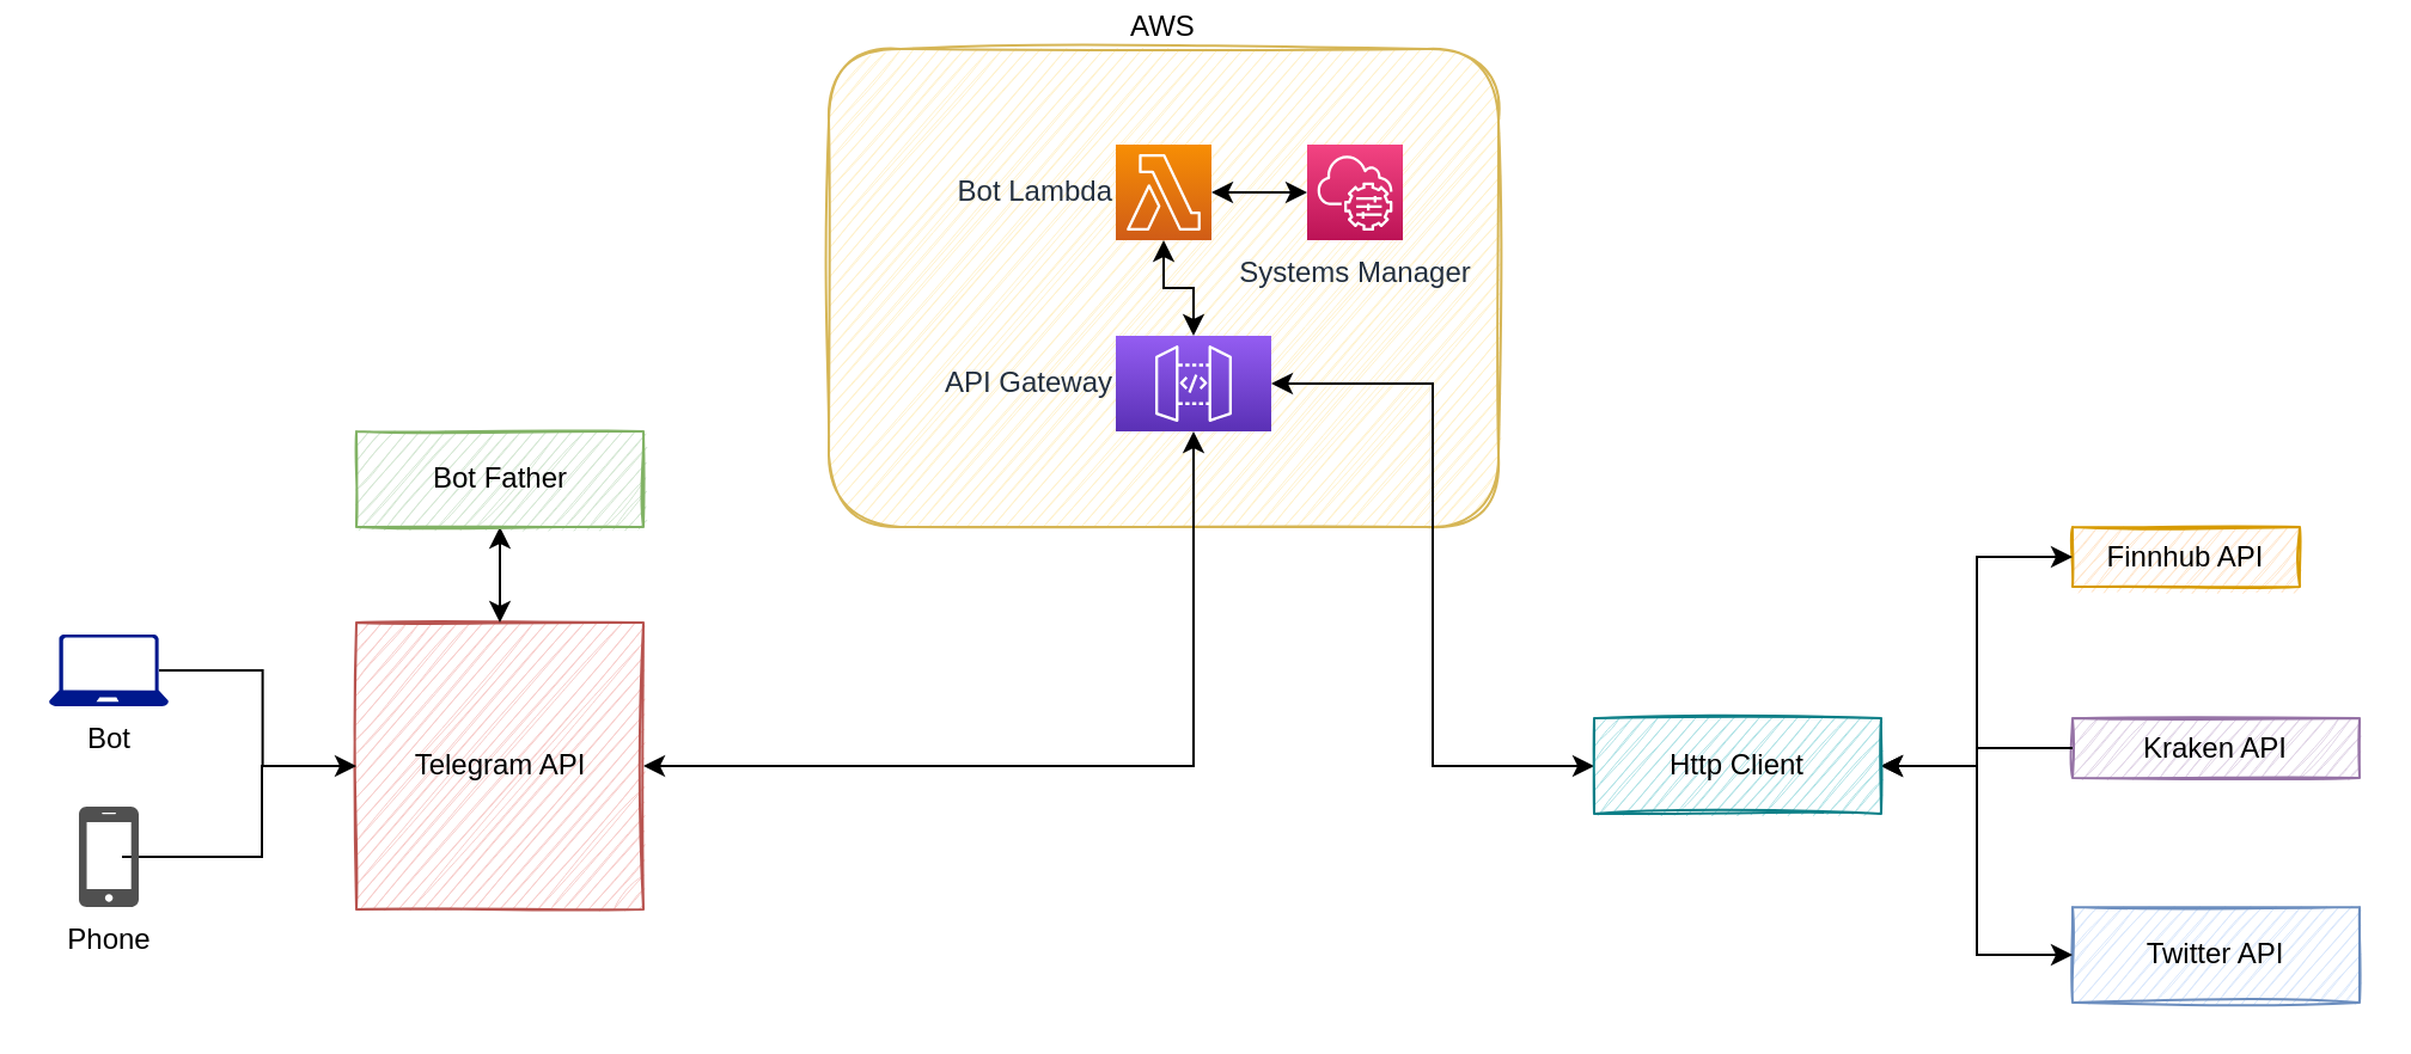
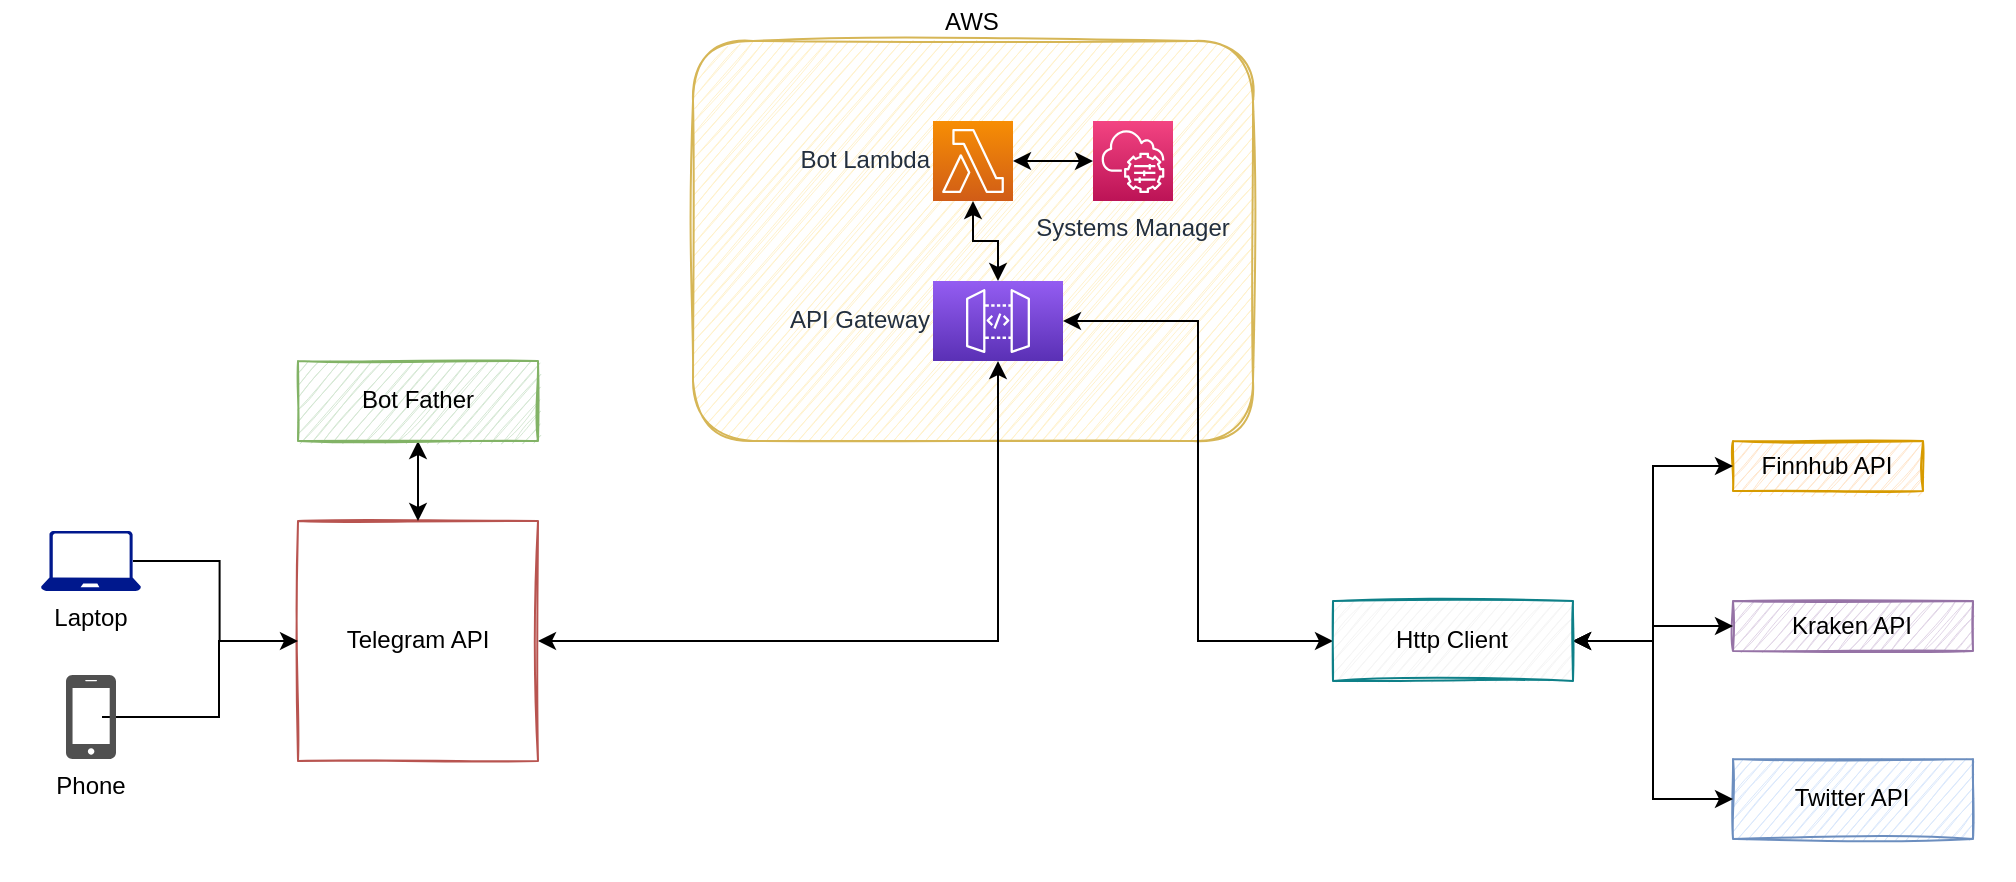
  <mxCell id="0" />
  <mxCell id="1" parent="0" />
  <mxCell id="2" value="AWS" style="rounded=1;sketch=1;fillColor=#fff2cc;strokeColor=#d6b656;glass=0;shadow=0;labelBackgroundColor=none;labelBorderColor=none;whiteSpace=wrap;html=1;verticalAlign=bottom;labelPosition=center;verticalLabelPosition=top;align=center;" vertex="1" parent="1"><mxGeometry x="346" y="20" width="280" height="200" as="geometry" /></mxCell>
  <mxCell id="3" style="edgeStyle=orthogonalEdgeStyle;rounded=0;orthogonalLoop=1;jettySize=auto;html=1;exitX=0.5;exitY=1;exitDx=0;exitDy=0;entryX=1;entryY=0.5;entryDx=0;entryDy=0;startArrow=classic;startFill=1;endArrow=classic;endFill=1;strokeColor=default;exitPerimeter=0;" edge="1" parent="1" source="15" target="5"><mxGeometry relative="1" as="geometry" /></mxCell>
  <mxCell id="4" style="edgeStyle=orthogonalEdgeStyle;rounded=0;orthogonalLoop=1;jettySize=auto;html=1;exitX=0;exitY=0.5;exitDx=0;exitDy=0;endArrow=none;endFill=0;strokeColor=default;" edge="1" parent="1"><mxGeometry relative="1" as="geometry"><mxPoint x="141.5" y="320" as="sourcePoint" /><mxPoint x="50.5" y="358" as="targetPoint" /><Array as="points"><mxPoint x="109" y="320" /><mxPoint x="109" y="358" /></Array></mxGeometry></mxCell>
- <mxCell id="5" value="Telegram API" style="rounded=0;whiteSpace=wrap;html=1;sketch=1;fillColor=#f8cecc;strokeColor=#b85450;" vertex="1" parent="1"><mxGeometry x="148.5" y="260" width="120" height="120" as="geometry" /></mxCell>
+ <mxCell id="5" value="Telegram API" style="rounded=0;whiteSpace=wrap;html=1;sketch=1;fillColor=#ffffff;strokeColor=#b85450;" vertex="1" parent="1"><mxGeometry x="148.5" y="260" width="120" height="120" as="geometry" /></mxCell>
  <mxCell id="6" value="Bot Lambda" style="sketch=0;points=[[0,0,0],[0.25,0,0],[0.5,0,0],[0.75,0,0],[1,0,0],[0,1,0],[0.25,1,0],[0.5,1,0],[0.75,1,0],[1,1,0],[0,0.25,0],[0,0.5,0],[0,0.75,0],[1,0.25,0],[1,0.5,0],[1,0.75,0]];outlineConnect=0;fontColor=#232F3E;gradientColor=#F78E04;gradientDirection=north;fillColor=#D05C17;strokeColor=#ffffff;dashed=0;verticalLabelPosition=middle;verticalAlign=middle;align=right;html=1;fontSize=12;fontStyle=0;aspect=fixed;shape=mxgraph.aws4.resourceIcon;resIcon=mxgraph.aws4.lambda;labelPosition=left;" vertex="1" parent="1"><mxGeometry x="466" y="60" width="40" height="40" as="geometry" /></mxCell>
  <mxCell id="7" value="Phone" style="sketch=0;pointerEvents=1;shadow=0;dashed=0;html=1;strokeColor=none;fillColor=#505050;labelPosition=center;verticalLabelPosition=bottom;verticalAlign=top;outlineConnect=0;align=center;shape=mxgraph.office.devices.cell_phone_iphone_standalone;" vertex="1" parent="1"><mxGeometry x="32.5" y="337" width="25" height="42" as="geometry" /></mxCell>
  <mxCell id="8" style="edgeStyle=orthogonalEdgeStyle;rounded=0;orthogonalLoop=1;jettySize=auto;html=1;exitX=0.92;exitY=0.5;exitDx=0;exitDy=0;exitPerimeter=0;" edge="1" parent="1" source="9" target="5"><mxGeometry relative="1" as="geometry" /></mxCell>
- <mxCell id="9" value="Bot" style="sketch=0;aspect=fixed;pointerEvents=1;shadow=0;dashed=0;html=1;strokeColor=none;labelPosition=center;verticalLabelPosition=bottom;verticalAlign=top;align=center;fillColor=#00188D;shape=mxgraph.azure.laptop" vertex="1" parent="1"><mxGeometry x="20" y="265" width="50" height="30" as="geometry" /></mxCell>
+ <mxCell id="9" value="Laptop" style="sketch=0;aspect=fixed;pointerEvents=1;shadow=0;dashed=0;html=1;strokeColor=none;labelPosition=center;verticalLabelPosition=bottom;verticalAlign=top;align=center;fillColor=#00188D;shape=mxgraph.azure.laptop" vertex="1" parent="1"><mxGeometry x="20" y="265" width="50" height="30" as="geometry" /></mxCell>
  <mxCell id="10" value="Kraken API" style="rounded=0;whiteSpace=wrap;html=1;sketch=1;fillColor=#e1d5e7;strokeColor=#9673a6;" vertex="1" parent="1"><mxGeometry x="866" y="300" width="120" height="25" as="geometry" /></mxCell>
  <mxCell id="11" value="Finnhub API" style="rounded=0;whiteSpace=wrap;html=1;sketch=1;fillColor=#ffe6cc;strokeColor=#d79b00;" vertex="1" parent="1"><mxGeometry x="866" y="220" width="95" height="25" as="geometry" /></mxCell>
  <mxCell id="12" value="Twitter API" style="rounded=0;whiteSpace=wrap;html=1;sketch=1;fillColor=#dae8fc;strokeColor=#6c8ebf;" vertex="1" parent="1"><mxGeometry x="866" y="379" width="120" height="40" as="geometry" /></mxCell>
  <mxCell id="13" style="edgeStyle=orthogonalEdgeStyle;rounded=0;orthogonalLoop=1;jettySize=auto;html=1;exitX=0.5;exitY=0;exitDx=0;exitDy=0;exitPerimeter=0;entryX=0.5;entryY=1;entryDx=0;entryDy=0;entryPerimeter=0;endArrow=classic;endFill=1;strokeColor=default;startArrow=classic;startFill=1;" edge="1" parent="1" source="15" target="6"><mxGeometry relative="1" as="geometry" /></mxCell>
  <mxCell id="14" style="edgeStyle=orthogonalEdgeStyle;rounded=0;orthogonalLoop=1;jettySize=auto;html=1;exitX=1;exitY=0.5;exitDx=0;exitDy=0;exitPerimeter=0;entryX=0;entryY=0.5;entryDx=0;entryDy=0;startArrow=classic;startFill=1;endArrow=classic;endFill=1;strokeColor=default;" edge="1" parent="1" source="15" target="23"><mxGeometry relative="1" as="geometry" /></mxCell>
  <mxCell id="15" value="API Gateway" style="sketch=0;points=[[0,0,0],[0.25,0,0],[0.5,0,0],[0.75,0,0],[1,0,0],[0,1,0],[0.25,1,0],[0.5,1,0],[0.75,1,0],[1,1,0],[0,0.25,0],[0,0.5,0],[0,0.75,0],[1,0.25,0],[1,0.5,0],[1,0.75,0]];outlineConnect=0;fontColor=#232F3E;gradientColor=#945DF2;gradientDirection=north;fillColor=#5A30B5;strokeColor=#ffffff;dashed=0;verticalLabelPosition=middle;verticalAlign=middle;align=right;html=1;fontSize=12;fontStyle=0;aspect=fixed;shape=mxgraph.aws4.resourceIcon;resIcon=mxgraph.aws4.api_gateway;rounded=1;shadow=0;glass=0;labelBackgroundColor=none;labelBorderColor=none;labelPosition=left;" vertex="1" parent="1"><mxGeometry x="466" y="140" width="65" height="40" as="geometry" /></mxCell>
  <mxCell id="16" style="edgeStyle=orthogonalEdgeStyle;rounded=0;orthogonalLoop=1;jettySize=auto;html=1;exitX=0;exitY=0.5;exitDx=0;exitDy=0;exitPerimeter=0;entryX=1;entryY=0.5;entryDx=0;entryDy=0;entryPerimeter=0;startArrow=classic;startFill=1;endArrow=classic;endFill=1;strokeColor=default;" edge="1" parent="1" source="17" target="6"><mxGeometry relative="1" as="geometry" /></mxCell>
  <mxCell id="17" value="Systems Manager" style="sketch=0;points=[[0,0,0],[0.25,0,0],[0.5,0,0],[0.75,0,0],[1,0,0],[0,1,0],[0.25,1,0],[0.5,1,0],[0.75,1,0],[1,1,0],[0,0.25,0],[0,0.5,0],[0,0.75,0],[1,0.25,0],[1,0.5,0],[1,0.75,0]];points=[[0,0,0],[0.25,0,0],[0.5,0,0],[0.75,0,0],[1,0,0],[0,1,0],[0.25,1,0],[0.5,1,0],[0.75,1,0],[1,1,0],[0,0.25,0],[0,0.5,0],[0,0.75,0],[1,0.25,0],[1,0.5,0],[1,0.75,0]];outlineConnect=0;fontColor=#232F3E;gradientColor=#F34482;gradientDirection=north;fillColor=#BC1356;strokeColor=#ffffff;dashed=0;verticalLabelPosition=bottom;verticalAlign=top;align=center;html=1;fontSize=12;fontStyle=0;aspect=fixed;shape=mxgraph.aws4.resourceIcon;resIcon=mxgraph.aws4.systems_manager;rounded=1;shadow=0;glass=0;labelBackgroundColor=none;labelBorderColor=none;" vertex="1" parent="1"><mxGeometry x="546" y="60" width="40" height="40" as="geometry" /></mxCell>
  <mxCell id="18" style="edgeStyle=orthogonalEdgeStyle;rounded=0;orthogonalLoop=1;jettySize=auto;html=1;exitX=0.5;exitY=1;exitDx=0;exitDy=0;entryX=0.5;entryY=0;entryDx=0;entryDy=0;startArrow=classic;startFill=1;endArrow=classic;endFill=1;strokeColor=default;" edge="1" parent="1" source="19" target="5"><mxGeometry relative="1" as="geometry" /></mxCell>
  <mxCell id="19" value="Bot Father" style="rounded=0;whiteSpace=wrap;html=1;shadow=0;glass=0;labelBackgroundColor=none;labelBorderColor=none;sketch=1;fillColor=#d5e8d4;strokeColor=#82b366;" vertex="1" parent="1"><mxGeometry x="148.5" y="180" width="120" height="40" as="geometry" /></mxCell>
- <mxCell id="20" style="edgeStyle=orthogonalEdgeStyle;rounded=0;orthogonalLoop=1;jettySize=auto;html=1;exitX=1;exitY=0.5;exitDx=0;exitDy=0;entryX=0;entryY=0.5;entryDx=0;entryDy=0;startArrow=classic;startFill=1;endArrow=none;endFill=1;strokeColor=default;" edge="1" parent="1" source="23" target="10"><mxGeometry relative="1" as="geometry" /></mxCell>
+ <mxCell id="20" style="edgeStyle=orthogonalEdgeStyle;rounded=0;orthogonalLoop=1;jettySize=auto;html=1;exitX=1;exitY=0.5;exitDx=0;exitDy=0;entryX=0;entryY=0.5;entryDx=0;entryDy=0;startArrow=classic;startFill=1;endArrow=classic;endFill=1;strokeColor=default;" edge="1" parent="1" source="23" target="10"><mxGeometry relative="1" as="geometry" /></mxCell>
  <mxCell id="21" style="edgeStyle=orthogonalEdgeStyle;rounded=0;orthogonalLoop=1;jettySize=auto;html=1;exitX=1;exitY=0.5;exitDx=0;exitDy=0;entryX=0;entryY=0.5;entryDx=0;entryDy=0;startArrow=classic;startFill=1;endArrow=classic;endFill=1;strokeColor=default;" edge="1" parent="1" source="23" target="11"><mxGeometry relative="1" as="geometry" /></mxCell>
  <mxCell id="22" style="edgeStyle=orthogonalEdgeStyle;rounded=0;orthogonalLoop=1;jettySize=auto;html=1;exitX=1;exitY=0.5;exitDx=0;exitDy=0;entryX=0;entryY=0.5;entryDx=0;entryDy=0;startArrow=classic;startFill=1;endArrow=classic;endFill=1;strokeColor=default;" edge="1" parent="1" source="23" target="12"><mxGeometry relative="1" as="geometry" /></mxCell>
- <mxCell id="23" value="Http Client" style="rounded=0;whiteSpace=wrap;html=1;sketch=1;fillColor=#b0e3e6;strokeColor=#0e8088;" vertex="1" parent="1"><mxGeometry x="666" y="300" width="120" height="40" as="geometry" /></mxCell>
+ <mxCell id="23" value="Http Client" style="rounded=0;whiteSpace=wrap;html=1;sketch=1;fillColor=#f5f5f5;strokeColor=#0e8088;" vertex="1" parent="1"><mxGeometry x="666" y="300" width="120" height="40" as="geometry" /></mxCell>
